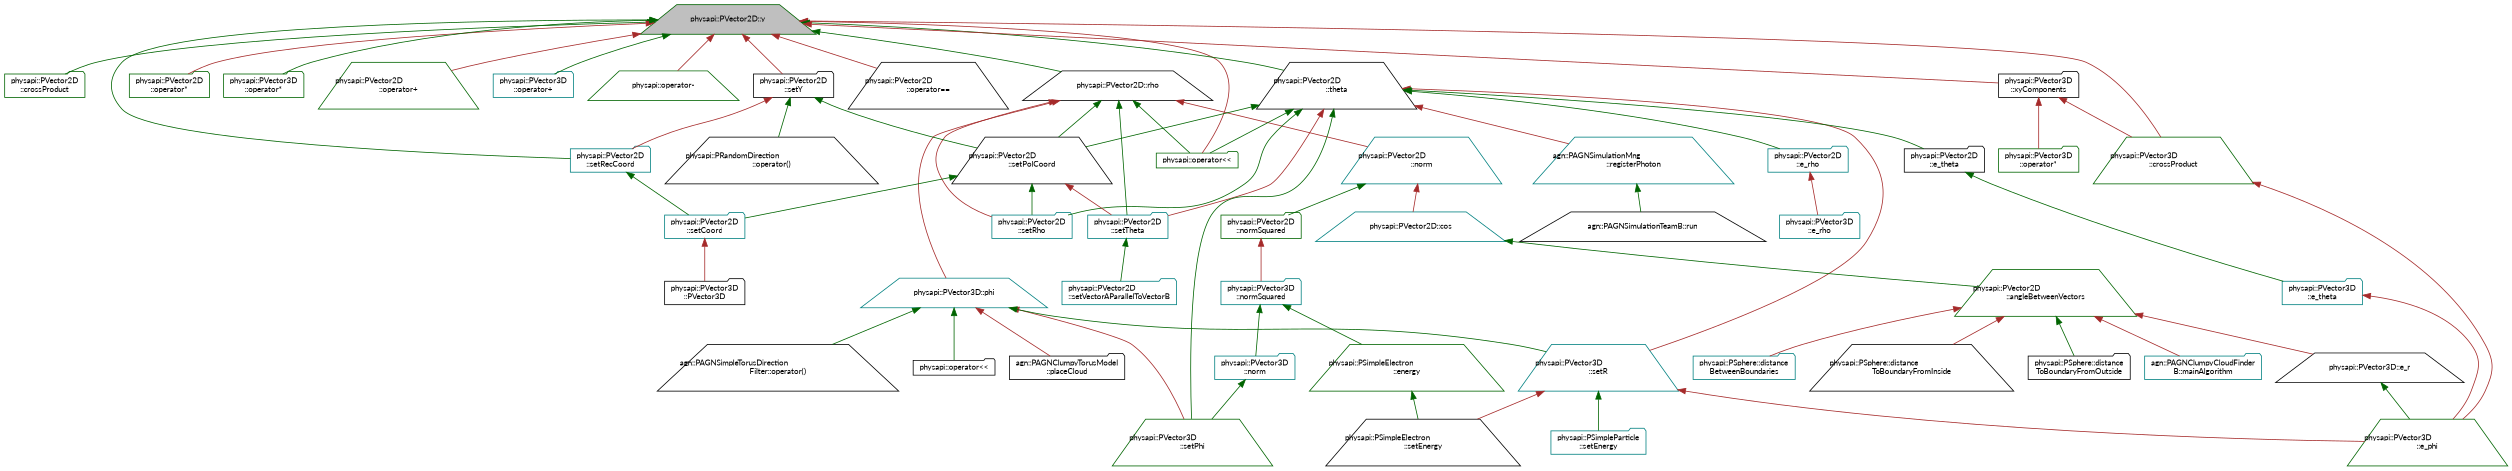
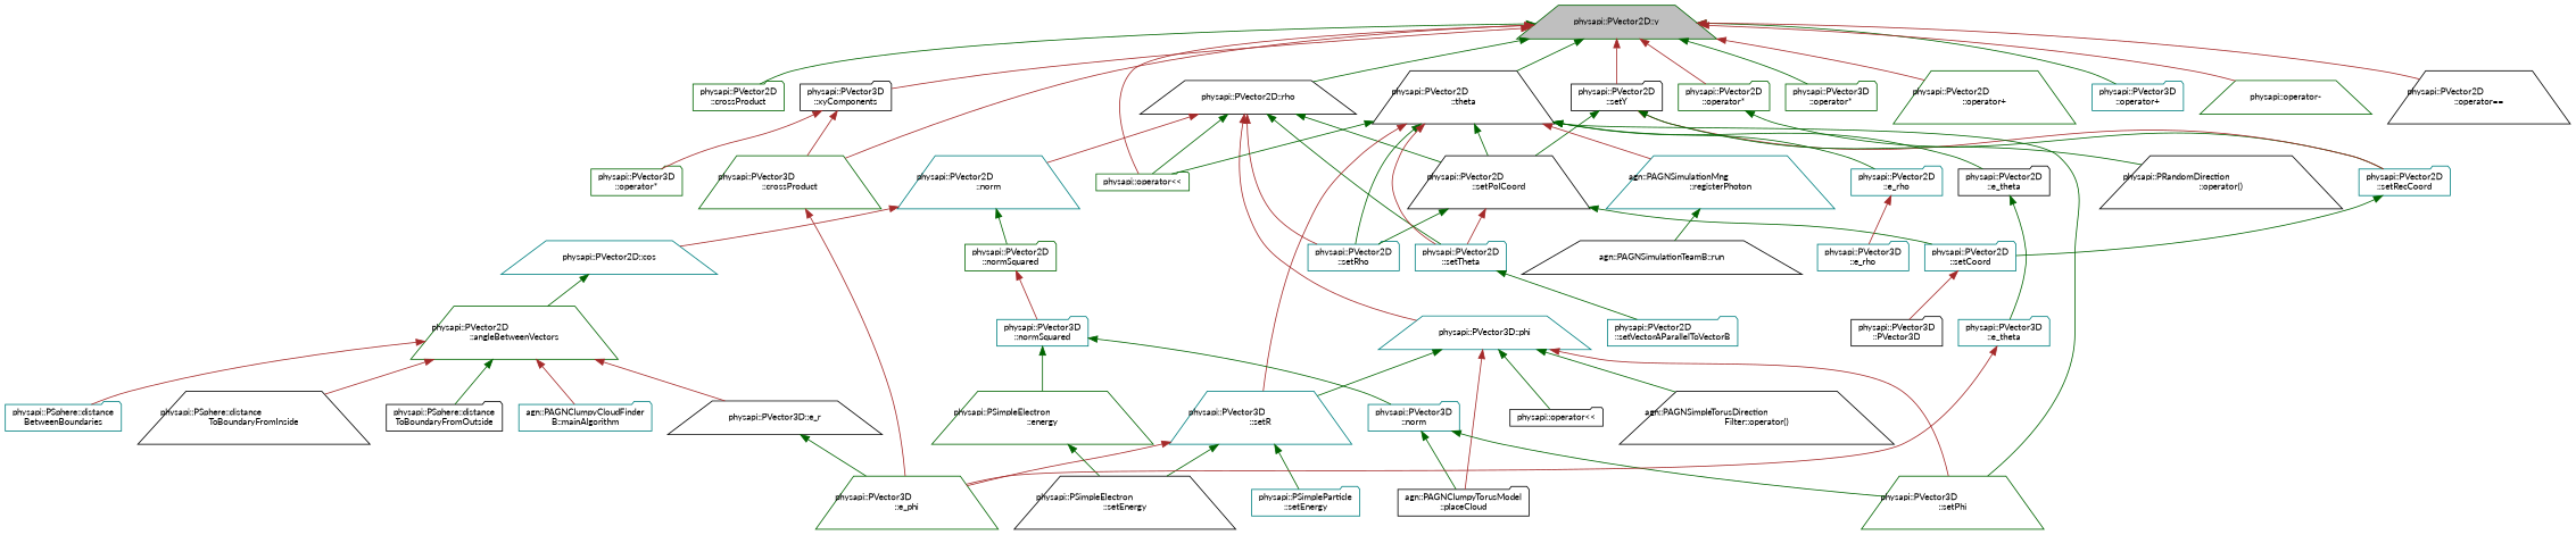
  digraph {
    fontname=Lato
    rankdir=TB
    node [color=teal fillcolor=white fontname=Lato fontsize=10 shape=folder style=filled]
    edge [color=darkgreen dir=back fontname=Lato fontsize=10 labelfontname=Helvetica labelfontsize=10 style=solid]
    n1 [color=darkgreen fillcolor=grey75 fontcolor=black height=0.2 label="physapi::PVector2D::y" shape=trapezium width=0.4]
    n2 [color=darkgreen height=0.2 label="physapi::PVector2D\l::crossProduct" width=0.4]
    n3 [color=darkgreen height=0.2 label="physapi::PVector3D\l::crossProduct" shape=trapezium width=0.4]
    n4 [color=darkgreen height=0.2 label="physapi::PVector2D\l::operator*" width=0.4]
    n5 [color=darkgreen height=0.2 label="physapi::PVector3D\l::operator*" width=0.4]
    n6 [color=darkgreen height=0.2 label="physapi::PVector2D\l::operator+" shape=trapezium width=0.4]
    n7 [height=0.2 label="physapi::PVector3D\l::operator+" width=0.4]
    n8 [color=darkgreen height=0.2 label="physapi::operator-" shape=trapezium width=0.4]
    n9 [color=darkgreen height=0.2 label="physapi::operator\<\<" width=0.4]
    n10 [color=black height=0.2 label="physapi::PVector2D\l::operator==" shape=trapezium width=0.4]
    n11 [color=black height=0.2 label="physapi::PVector2D::rho" shape=trapezium width=0.4]
    n12 [height=0.2 label="physapi::PVector2D\l::setRecCoord" width=0.4]
    n13 [color=black height=0.2 label="physapi::PVector2D\l::setY" width=0.4]
    n14 [color=black height=0.2 label="physapi::PVector2D\l::theta" shape=trapezium width=0.4]
    n15 [color=black height=0.2 label="physapi::PVector3D\l::xyComponents" width=0.4]
    n16 [color=darkgreen height=0.2 label="physapi::PVector3D\l::e_phi" shape=trapezium width=0.4]
    n17 [height=0.2 label="physapi::PVector2D\l::norm" shape=trapezium width=0.4]
    n18 [height=0.2 label="physapi::PVector3D::phi" shape=trapezium width=0.4]
    n19 [color=black height=0.2 label="physapi::PVector2D\l::setPolCoord" shape=trapezium width=0.4]
    n20 [height=0.2 label="physapi::PVector2D\l::setRho" width=0.4]
    n21 [height=0.2 label="physapi::PVector2D\l::setTheta" width=0.4]
    n22 [height=0.2 label="physapi::PVector2D\l::setCoord" width=0.4]
    n23 [color=black height=0.2 label="physapi::PRandomDirection\l::operator()" shape=trapezium width=0.4]
    n24 [color=darkgreen height=0.2 label="physapi::PVector3D\l::setPhi" shape=trapezium width=0.4]
    n25 [height=0.2 label="agn::PAGNSimulationMng\l::registerPhoton" shape=trapezium width=0.4]
    n26 [height=0.2 label="physapi::PVector3D\l::setR" shape=trapezium width=0.4]
    n27 [height=0.2 label="physapi::PVector2D\l::e_rho" width=0.4]
    n28 [color=black height=0.2 label="physapi::PVector2D\l::e_theta" width=0.4]
    n29 [color=darkgreen height=0.2 label="physapi::PVector3D\l::operator*" width=0.4]
    n30 [height=0.2 label="physapi::PVector2D::cos" shape=trapezium width=0.4]
    n31 [color=darkgreen height=0.2 label="physapi::PVector2D\l::normSquared" width=0.4]
    n32 [color=black height=0.2 label="agn::PAGNClumpyTorusModel\l::placeCloud" width=0.4]
    n33 [color=black height=0.2 label="agn::PAGNSimpleTorusDirection\lFilter::operator()" shape=trapezium width=0.4]
    n34 [color=black height=0.2 label="physapi::operator\<\<" width=0.4]
    n35 [height=0.2 label="physapi::PVector2D\l::setVectorAParallelToVectorB" width=0.4]
    n36 [color=darkgreen height=0.2 label="physapi::PVector2D\l::angleBetweenVectors" shape=trapezium width=0.4]
    n37 [height=0.2 label="physapi::PVector3D\l::normSquared" width=0.4]
    n38 [height=0.2 label="physapi::PSphere::distance\lBetweenBoundaries" width=0.4]
    n39 [color=black height=0.2 label="physapi::PSphere::distance\lToBoundaryFromInside" shape=trapezium width=0.4]
    n40 [color=black height=0.2 label="physapi::PSphere::distance\lToBoundaryFromOutside" width=0.4]
    n41 [color=black height=0.2 label="physapi::PVector3D::e_r" shape=trapezium width=0.4]
    n42 [height=0.2 label="agn::PAGNClumpyCloudFinder\lB::mainAlgorithm" width=0.4]
    n43 [color=darkgreen height=0.2 label="physapi::PSimpleElectron\l::energy" shape=trapezium width=0.4]
    n44 [height=0.2 label="physapi::PVector3D\l::norm" width=0.4]
    n45 [color=black height=0.2 label="physapi::PSimpleElectron\l::setEnergy" shape=trapezium width=0.4]
    n46 [color=black height=0.2 label="agn::PAGNSimulationTeamB::run" shape=trapezium width=0.4]
    n47 [height=0.2 label="physapi::PSimpleParticle\l::setEnergy" width=0.4]
    n48 [color=black height=0.2 label="physapi::PVector3D\l::PVector3D" width=0.4]
    n49 [height=0.2 label="physapi::PVector3D\l::e_rho" width=0.4]
    n50 [height=0.2 label="physapi::PVector3D\l::e_theta" width=0.4]
    n1 -> n2
    n1 -> n3 [color=brown]
    n1 -> n4 [color=brown]
    n1 -> n5
    n1 -> n6 [color=brown]
    n1 -> n7
    n1 -> n8 [color=brown]
    n1 -> n9 [color=brown]
    n1 -> n10 [color=brown]
    n1 -> n11
-   n1 -> n12
+   n4 -> n12
    n1 -> n13 [color=brown]
    n1 -> n14
    n1 -> n15 [color=brown]
    n3 -> n16 [color=brown]
    n11 -> n9
    n11 -> n17 [color=brown]
    n11 -> n18 [color=brown]
    n11 -> n19
    n11 -> n20 [color=brown]
    n11 -> n21
    n12 -> n22
    n13 -> n12 [color=brown]
    n13 -> n19
    n13 -> n23
    n14 -> n9
    n14 -> n19
    n14 -> n20
    n14 -> n21 [color=brown]
    n14 -> n24
    n14 -> n25 [color=brown]
    n14 -> n26 [color=brown]
    n14 -> n27
    n14 -> n28
    n15 -> n3 [color=brown]
    n15 -> n29 [color=brown]
    n17 -> n30 [color=brown]
    n17 -> n31
    n18 -> n24 [color=brown]
    n18 -> n26
    n18 -> n32 [color=brown]
    n18 -> n33
    n18 -> n34
    n19 -> n20
    n19 -> n21 [color=brown]
    n19 -> n22
    n21 -> n35
    n22 -> n48 [color=brown]
    n25 -> n46
    n26 -> n16 [color=brown]
-   n26 -> n45 [color=brown]
+   n26 -> n45
    n26 -> n47
    n27 -> n49 [color=brown]
    n28 -> n50
    n30 -> n36
    n31 -> n37 [color=brown]
    n36 -> n38 [color=brown]
    n36 -> n39 [color=brown]
    n36 -> n40
    n36 -> n41 [color=brown]
    n36 -> n42 [color=brown]
    n37 -> n43
    n37 -> n44
    n41 -> n16
    n43 -> n45
    n44 -> n24
+   n44 -> n32
    n50 -> n16 [color=brown]
  }
